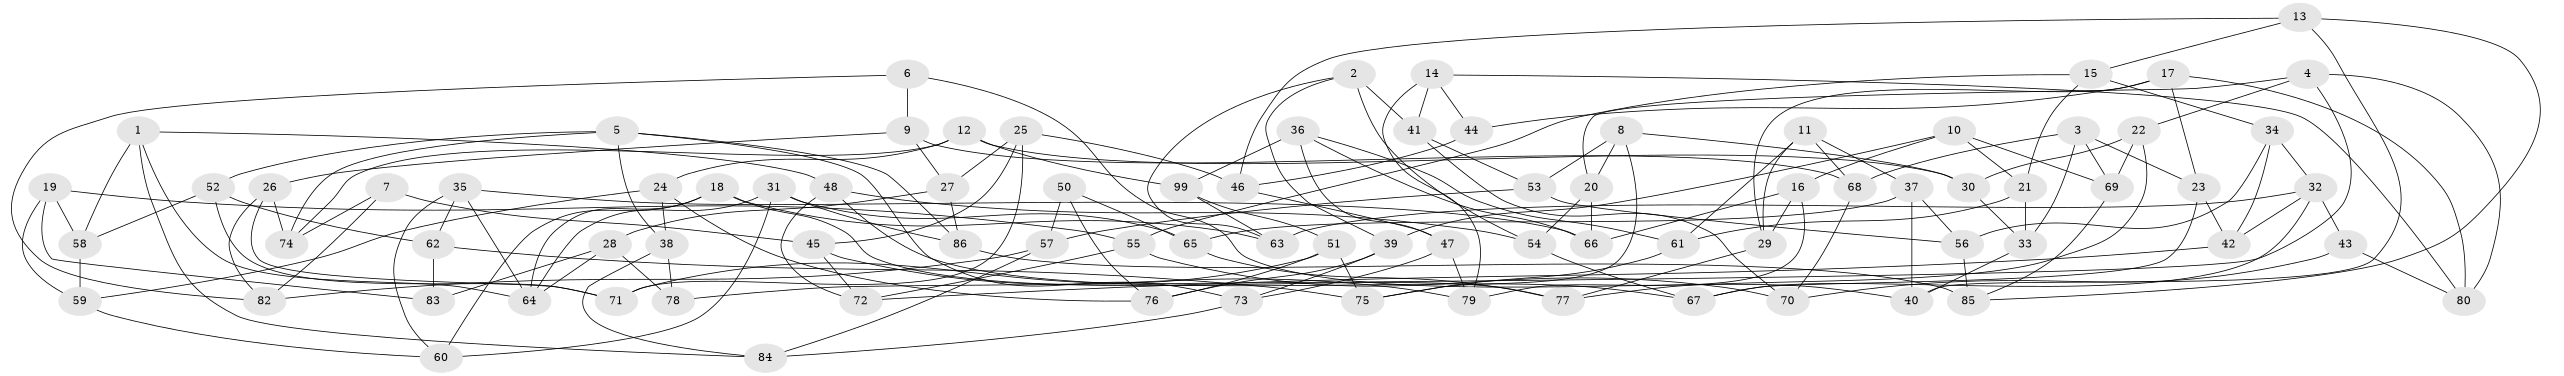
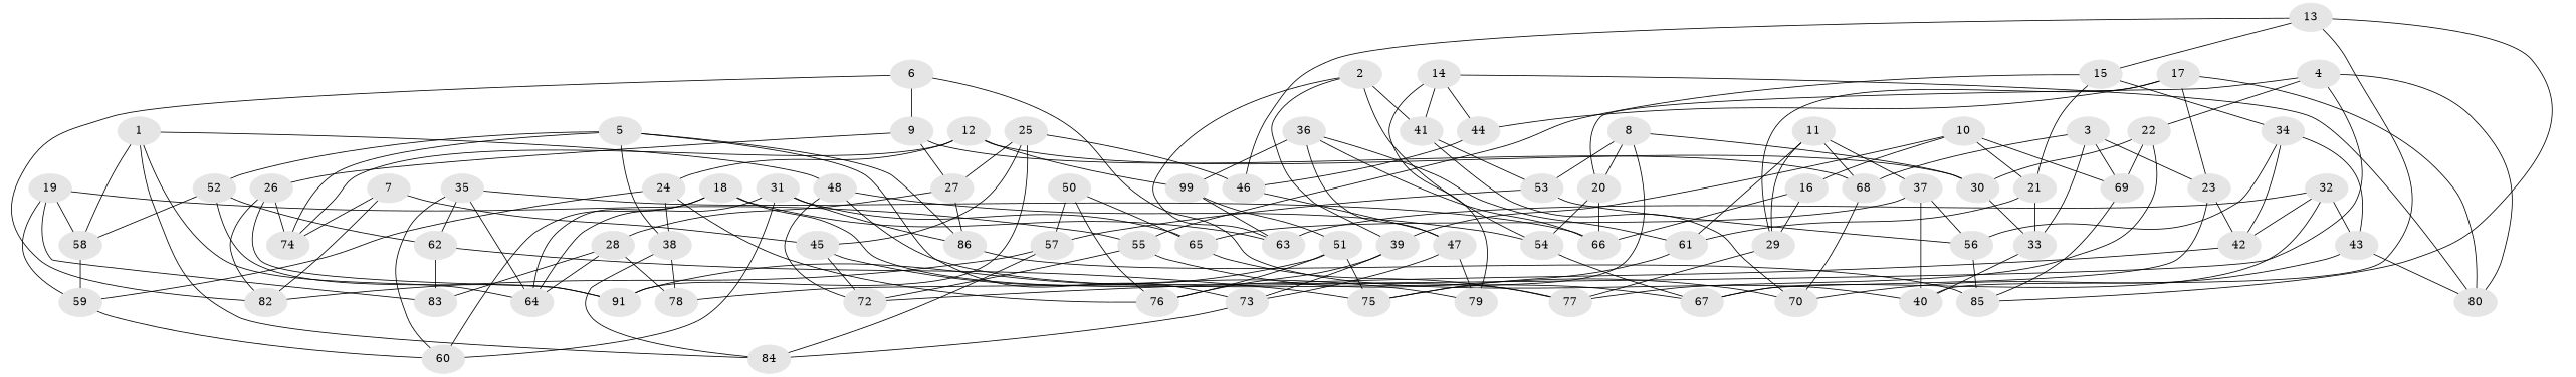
  graph {
    node [color=gray90 style=filled]
    1
    48
    58
    84
    64
    54
    67
    72
    59
    2
    39
    41
    63
    76
    73
    53
    70
    3
    23
    33
    68
    69
    42
    40
    85
    4
    20
    22
    78
    80
    66
    30
    77
    5
    38
    52
    74
    n38 [label=86]
-   71
+   71 [label=91]
    62
    6
    9
    82
    7
    45
    26
    27
    79
    8
    75
    56
    57
    28
    10
    16
    21
    29
    61
    11
    37
    65
    12
    24
    n64 [label=99]
    51
    13
    15
    46
    34
    55
    47
    14
    44
    43
    17
    18
    60
    19
    83
    25
    31
    32
    35
    36
    50
    1 -- 48
    1 -- 58
    1 -- 84
    1 -- 64
    48 -- 54
    48 -- 67
    48 -- 72
    58 -- 59
    54 -- 67
    59 -- 60
    2 -- 54
    2 -- 39
    2 -- 41
    2 -- 63
    39 -- 76
    39 -- 73
    41 -- 53
    41 -- 70
    73 -- 84
    53 -- 56
    53 -- 57
    3 -- 23
    3 -- 33
    3 -- 68
    3 -- 69
    23 -- 67
    23 -- 42
    33 -- 40
    68 -- 70
    69 -- 85
    42 -- 72
    4 -- 20
    4 -- 22
    4 -- 78
    4 -- 80
    20 -- 54
    20 -- 66
    22 -- 69
    22 -- 30
    22 -- 77
    30 -- 33
    5 -- 73
    5 -- 38
    5 -- 52
    5 -- 74
    5 -- n38
    38 -- 84
    38 -- 78
    52 -- 58
    52 -- 71
    52 -- 62
    n38 -- 85
    62 -- 75
    62 -- 83
    6 -- 40
    6 -- 9
    6 -- 82
    9 -- 68
    9 -- 26
    9 -- 27
    7 -- 74
    7 -- 82
    7 -- 45
    45 -- 72
    45 -- 79
    26 -- 74
    26 -- 71
    26 -- 82
    27 -- n38
    27 -- 28
    8 -- 53
    8 -- 20
    8 -- 30
    8 -- 75
    56 -- 85
    57 -- 84
    57 -- 82
    28 -- 64
    28 -- 78
    28 -- 83
    10 -- 39
    10 -- 69
    10 -- 16
    10 -- 21
    16 -- 66
-   16 -- 79
    16 -- 29
    21 -- 33
    21 -- 61
    29 -- 77
    61 -- 75
    11 -- 68
    11 -- 29
    11 -- 61
    11 -- 37
    37 -- 40
    37 -- 56
    37 -- 65
    65 -- 77
    12 -- 30
    12 -- 74
    12 -- 24
    12 -- n64
    24 -- 59
    24 -- 76
    24 -- 38
    n64 -- 63
    n64 -- 51
    51 -- 76
    51 -- 71
    51 -- 75
    13 -- 40
    13 -- 85
    13 -- 15
    13 -- 46
    15 -- 21
    15 -- 34
    15 -- 55
    46 -- 47
    34 -- 42
    34 -- 56
-   34 -- 32
+   34 -- 43
    55 -- 72
    55 -- 70
    47 -- 73
    47 -- 79
    14 -- 41
    14 -- 80
    14 -- 79
    14 -- 44
    44 -- 46
    43 -- 70
    43 -- 80
    17 -- 23
    17 -- 80
    17 -- 29
    17 -- 44
    18 -- 64
    18 -- 63
    18 -- 77
    18 -- 60
    19 -- 58
    19 -- 59
    19 -- 55
    19 -- 83
    25 -- 71
    25 -- 45
    25 -- 27
    25 -- 46
    31 -- 64
    31 -- n38
    31 -- 65
    31 -- 60
    32 -- 67
    32 -- 63
    32 -- 42
    32 -- 43
    35 -- 64
    35 -- 66
    35 -- 62
    35 -- 60
    36 -- 66
    36 -- 61
    36 -- n64
    36 -- 47
    50 -- 76
    50 -- 57
    50 -- 65
  }
